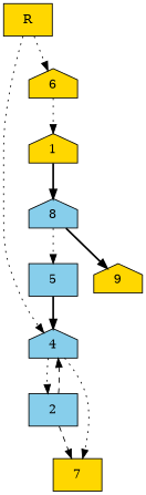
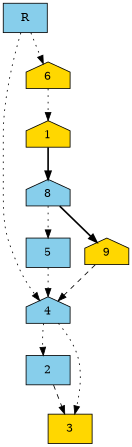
  digraph {
    node [fillcolor=gold shape=house style=filled]
    edge [style=dotted]
    8 [fillcolor=skyblue]
    1
    2 [fillcolor=skyblue shape=box]
    4 [fillcolor=skyblue]
-   7 [shape=box]
+   7 [shape=box label=3]
    5 [fillcolor=skyblue shape=box]
    9
    6
-   R [shape=box]
+   R [fillcolor=skyblue shape=box]
    8 -> 5
    8 -> 9 [style=bold]
    1 -> 8 [style=bold]
-   2 -> 4 [style=dashed]
+   9 -> 4 [style=dashed]
    2 -> 7 [style=dashed]
    4 -> 2
    4 -> 7
-   5 -> 4 [style=bold]
+   5 -> 4
    6 -> 1
    R -> 4
    R -> 6
  }
